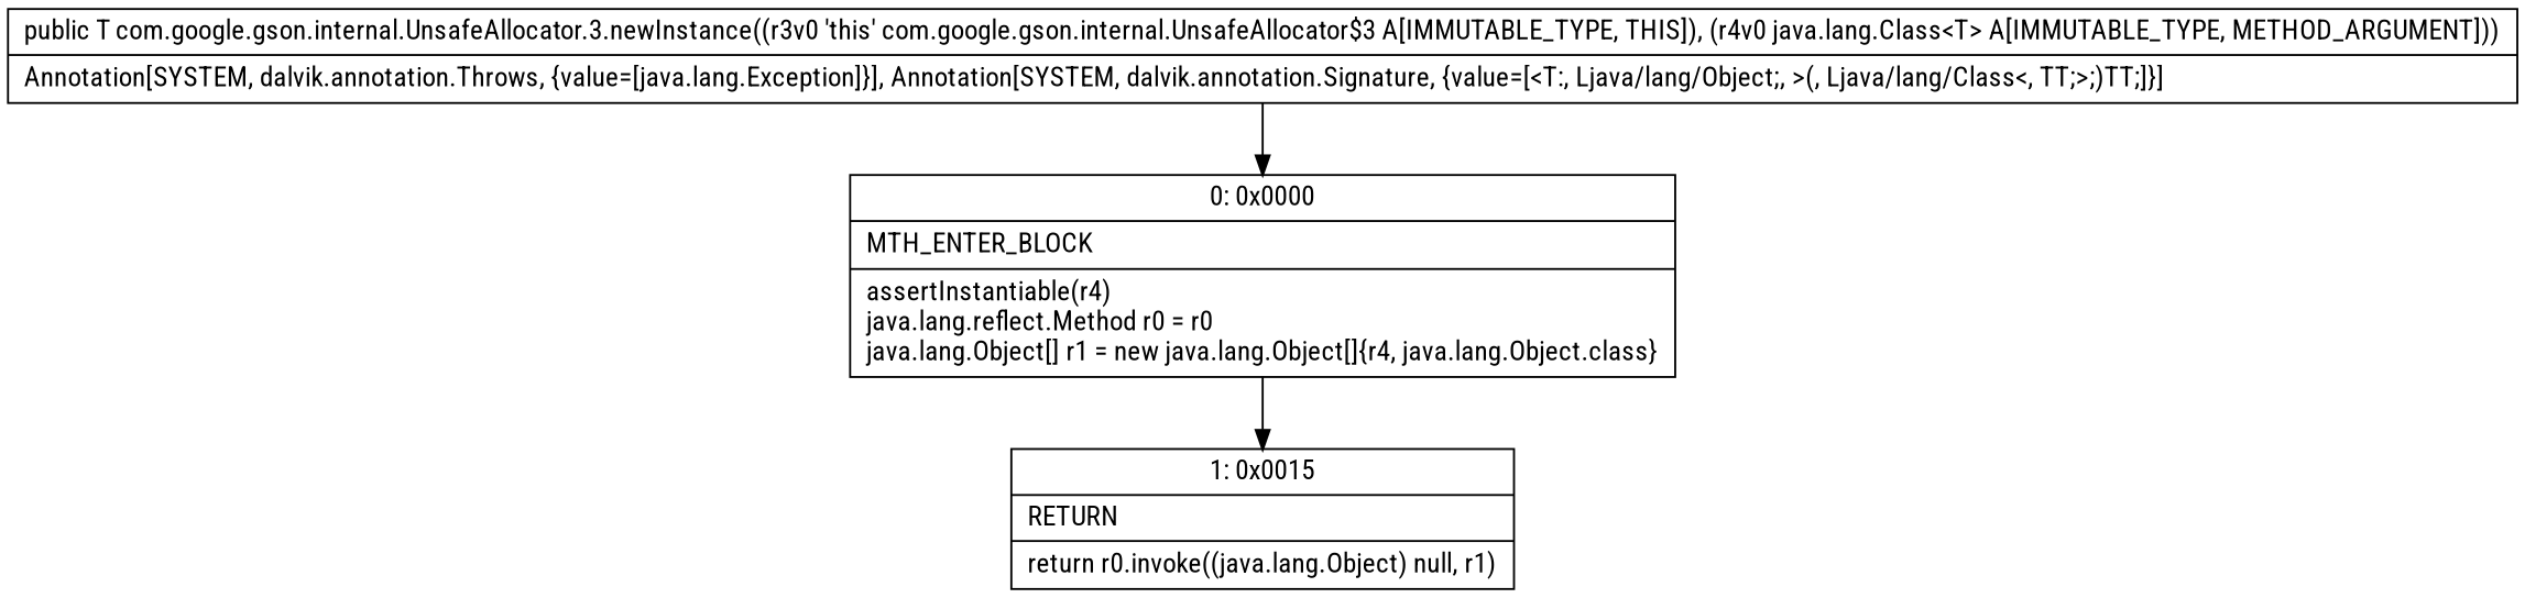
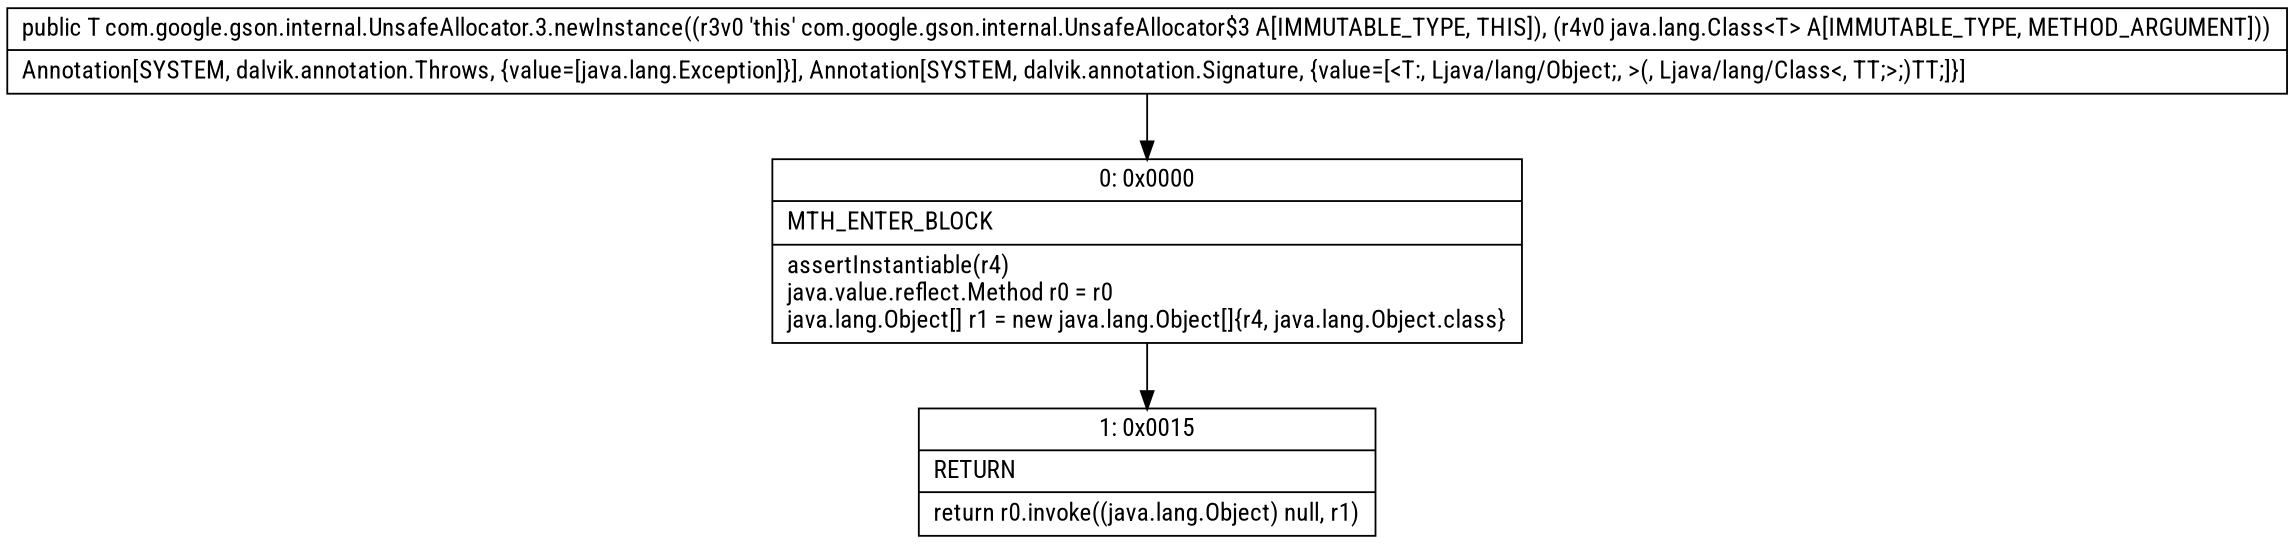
  digraph {
    fontname="Roboto Condensed"
    node [shape=record fontname="Roboto Condensed"]
    edge [fontname="Roboto Condensed"]
-   n1 [label="{0\:\ 0x0000|MTH_ENTER_BLOCK\l|assertInstantiable(r4)\ljava.lang.reflect.Method r0 = r0\ljava.lang.Object[] r1 = new java.lang.Object[]\{r4, java.lang.Object.class\}\l}"]
+   n1 [label="{0\:\ 0x0000|MTH_ENTER_BLOCK\l|assertInstantiable(r4)\ljava.value.reflect.Method r0 = r0\ljava.lang.Object[] r1 = new java.lang.Object[]\{r4, java.lang.Object.class\}\l}"]
    n2 [label="{1\:\ 0x0015|RETURN\l|return r0.invoke((java.lang.Object) null, r1)\l}"]
    n3 [label="{public T com.google.gson.internal.UnsafeAllocator.3.newInstance((r3v0 'this' com.google.gson.internal.UnsafeAllocator$3 A[IMMUTABLE_TYPE, THIS]), (r4v0 java.lang.Class\<T\> A[IMMUTABLE_TYPE, METHOD_ARGUMENT]))  | Annotation[SYSTEM, dalvik.annotation.Throws, \{value=[java.lang.Exception]\}], Annotation[SYSTEM, dalvik.annotation.Signature, \{value=[\<T:, Ljava\/lang\/Object;, \>(, Ljava\/lang\/Class\<, TT;\>;)TT;]\}]\l}"]
    n1 -> n2
    n3 -> n1
  }
